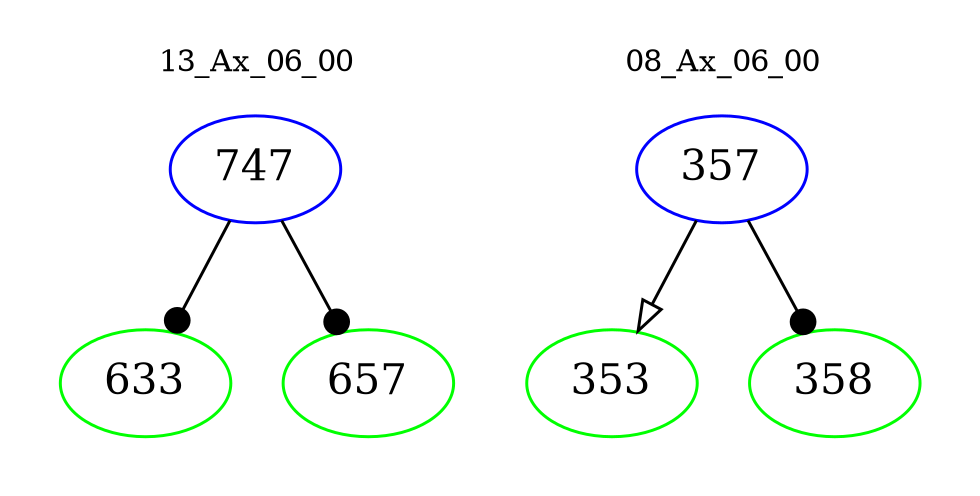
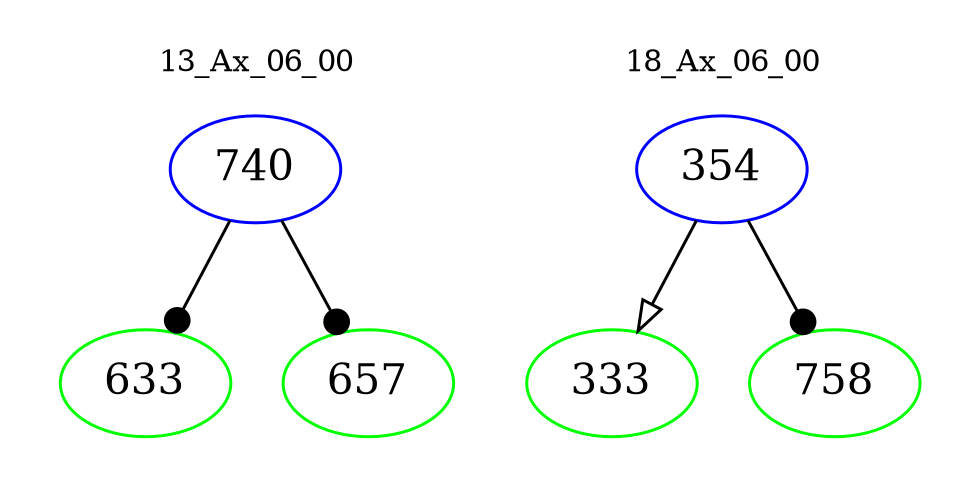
  digraph {
    node [color=green]
    edge [arrowhead=dot color=black]
-   n1 [color=blue label=747]
+   n1 [color=blue label=740]
    n2 [label=633]
    n3 [label=657]
-   n4 [color=blue label=357]
-   n5 [label=353]
-   n6 [label=358]
+   n4 [color=blue label=354]
+   n5 [label=333]
+   n6 [label=758]
    subgraph cluster_1 {
      color=white
      fontsize=10
      label="13_Ax_06_00"
      n1
      n2
      n3
    }
    subgraph cluster_2 {
      color=white
      fontsize=10
-     label="08_Ax_06_00"
+     label="18_Ax_06_00"
      n4
      n5
      n6
    }
    n1 -> n2
    n1 -> n3
    n4 -> n5 [arrowhead=onormal]
    n4 -> n6
  }
